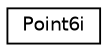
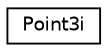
  digraph {
    rankdir=LR
-   n1 [color=black fillcolor=white fontname=Helvetica fontsize=10 height=0.2 label=Point6i shape=record style=filled width=0.4]
+   n1 [color=black fillcolor=white fontname=Helvetica fontsize=10 height=0.2 label=Point3i shape=record style=filled width=0.4]
  }
